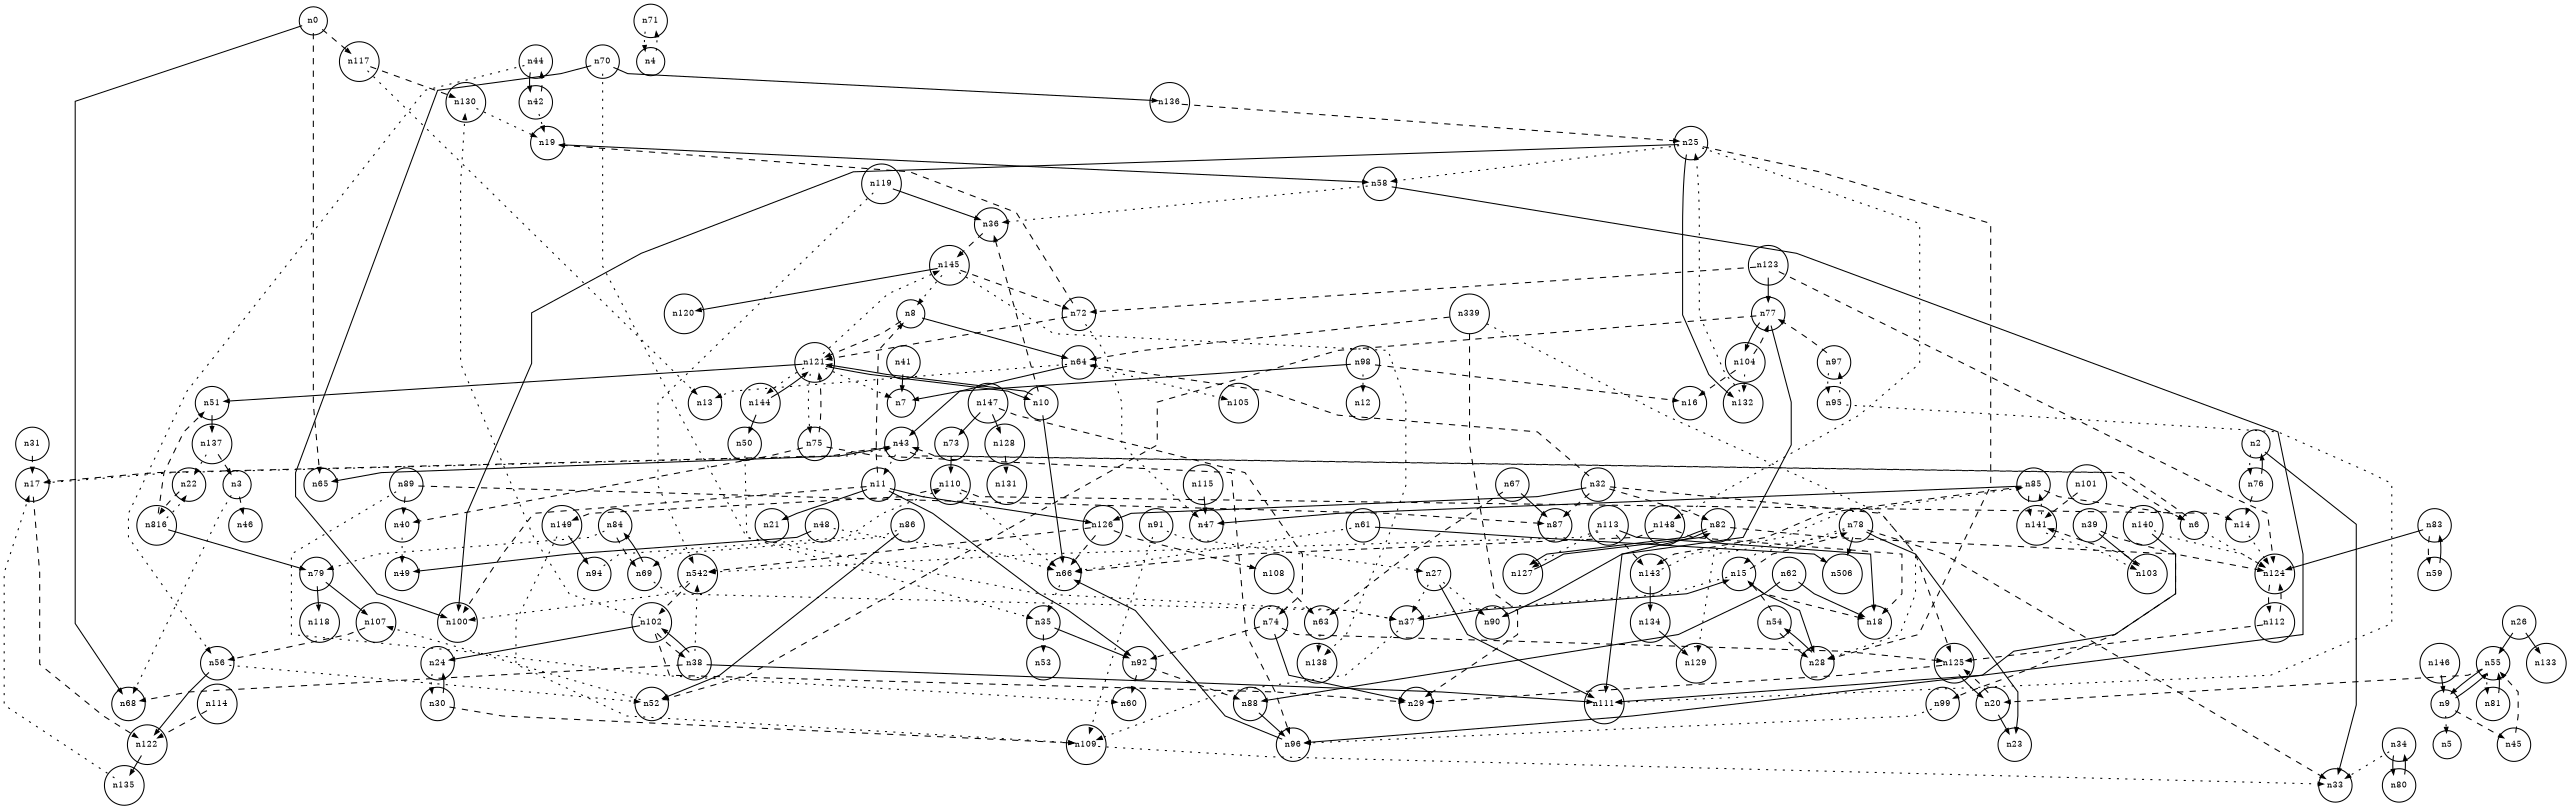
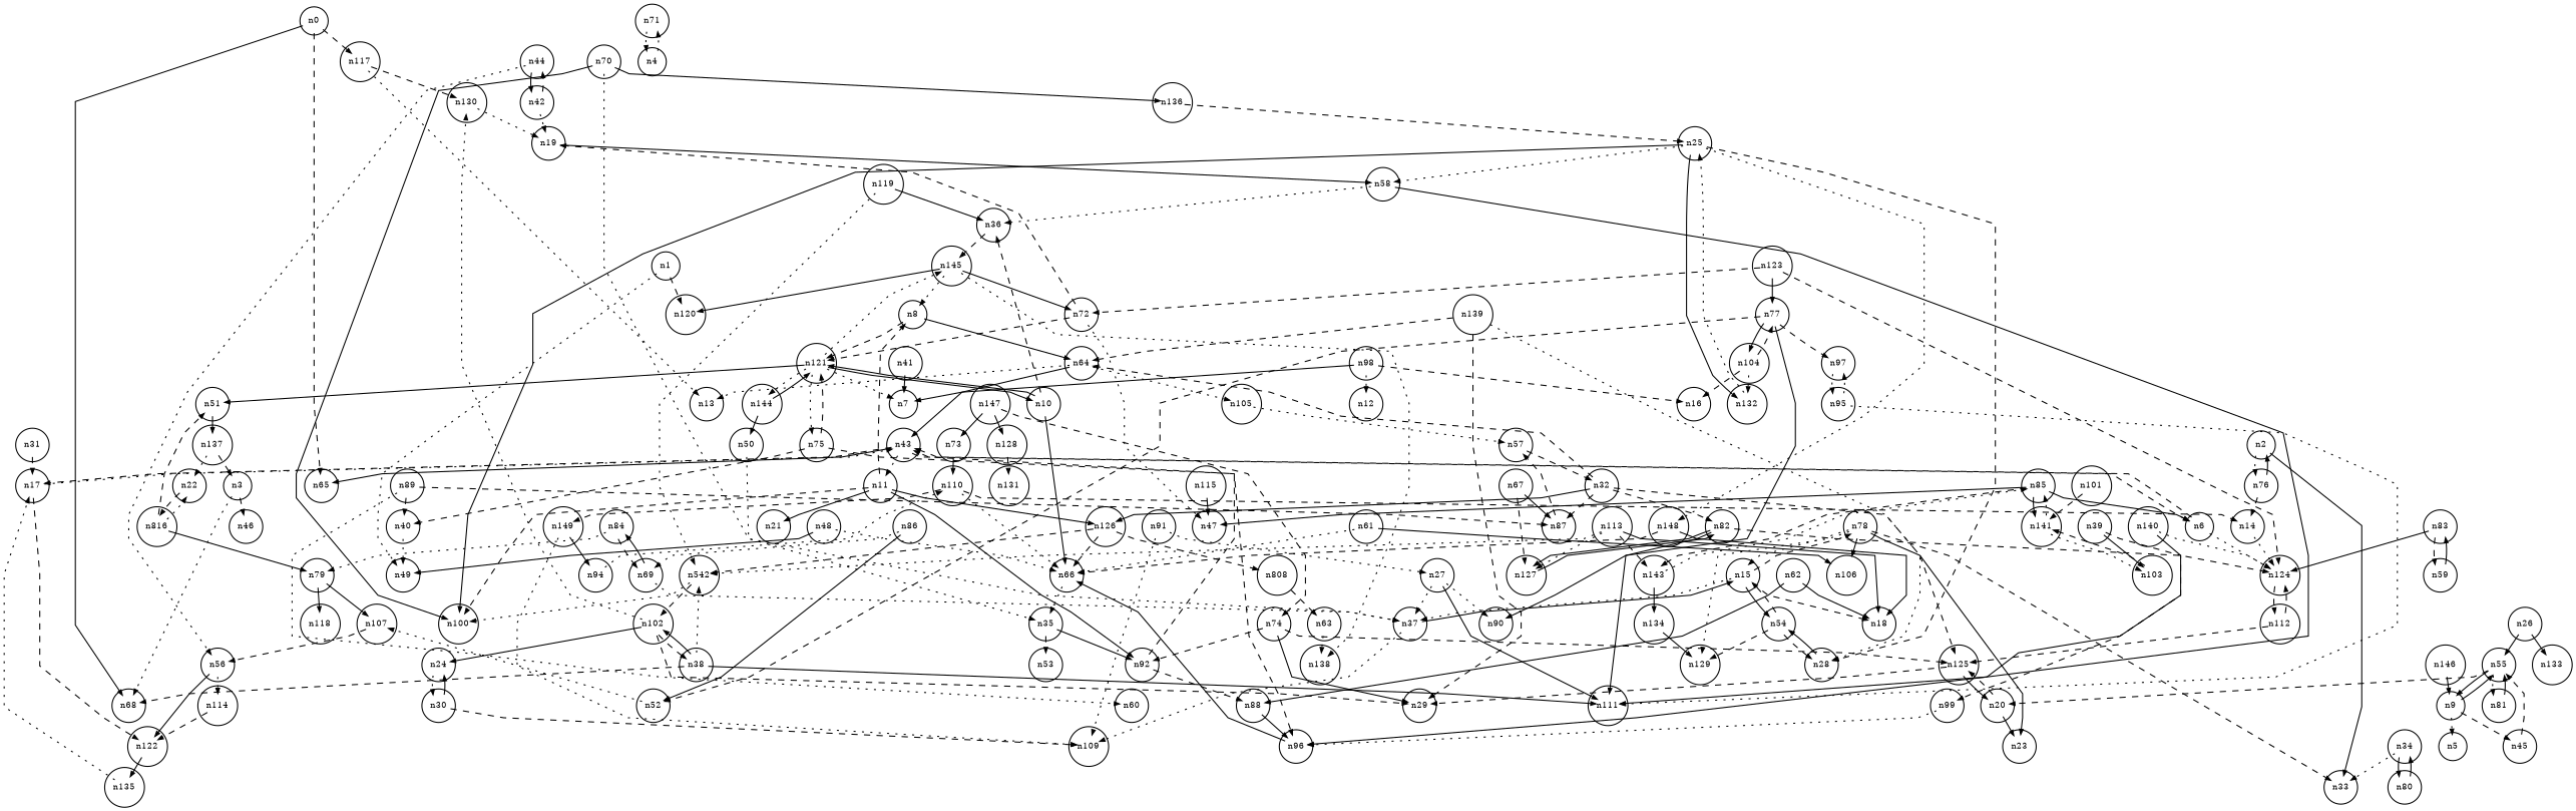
  digraph {
    fontsize=8
    nodesep=0.22
    nodesize=0.32
    ranksep=0.22
    splines=polyline
    node [fixedsize=shape fontsize=8 shape=circle]
    edge [arrowsize=0.5 style=dashed]
    n0 [width=0.32]
    n65 [width=0.32]
    n68 [width=0.32]
    n117 [width=0.32]
    n13 [width=0.32]
    n130 [width=0.32]
    n19 [width=0.32]
    n58 [width=0.32]
+   n1 [width=0.32]
    n49 [width=0.32]
    n120 [width=0.32]
    n2 [width=0.32]
    n33 [width=0.32]
    n76 [width=0.32]
    n14 [width=0.32]
    n124 [width=0.32]
    n3 [width=0.32]
    n46 [width=0.32]
    n71 [width=0.32]
    n4 [width=0.32]
    n112 [width=0.32]
    n125 [width=0.32]
    n20 [width=0.32]
    n29 [width=0.32]
    n6 [width=0.32]
    n43 [width=0.32]
    n11 [width=0.32]
    n17 [width=0.32]
    n8 [width=0.32]
    n92 [width=0.32]
    n21 [width=0.32]
    n100 [width=0.32]
    n126 [width=0.32]
    n122 [width=0.32]
    n64 [width=0.32]
    n105 [width=0.32]
+   n57 [width=0.32]
    n32 [width=0.32]
    n121 [width=0.32]
    n145 [width=0.32]
    n10 [width=0.32]
    n51 [width=0.32]
    n7 [width=0.32]
    n75 [width=0.32]
    n144 [width=0.32]
    n138 [width=0.32]
    n72 [width=0.32]
    n36 [width=0.32]
    n66 [width=0.32]
    n137 [width=0.32]
    n96 [width=0.32]
    n40 [width=0.32]
    n50 [width=0.32]
    n9 [width=0.32]
    n5 [width=0.32]
    n45 [width=0.32]
    n55 [width=0.32]
    n81 [width=0.32]
    n23 [width=0.32]
    n47 [width=0.32]
    n35 [width=0.32]
    n53 [width=0.32]
    n88 [width=0.32]
-   n108 [width=0.32]
+   n108 [width=0.32 label=n808]
    n142 [label=n542 width=0.32]
    n63 [width=0.32]
    n102 [width=0.32]
    n24 [width=0.32]
    n38 [width=0.32]
    n15 [width=0.32]
    n18 [width=0.32]
    n37 [width=0.32]
    n54 [width=0.32]
    n78 [width=0.32]
    n109 [width=0.32]
    n28 [width=0.32]
    n129 [width=0.32]
-   n106 [width=0.32 label=n506]
+   n106 [width=0.32]
    n135 [width=0.32]
    n111 [width=0.32]
    n116 [label=n816 width=0.32]
    n79 [width=0.32]
    n22 [width=0.32]
    n107 [width=0.32]
    n118 [width=0.32]
    n56 [width=0.32]
    n25 [width=0.32]
    n132 [width=0.32]
    n148 [width=0.32]
    n136 [width=0.32]
    n26 [width=0.32]
    n133 [width=0.32]
    n27 [width=0.32]
    n90 [width=0.32]
    n30 [width=0.32]
    n31 [width=0.32]
    n82 [width=0.32]
    n87 [width=0.32]
    n127 [width=0.32]
    n34 [width=0.32]
    n80 [width=0.32]
    n99 [width=0.32]
    n39 [width=0.32]
    n103 [width=0.32]
    n141 [width=0.32]
    n85 [width=0.32]
    n143 [width=0.32]
    n41 [width=0.32]
    n42 [width=0.32]
    n44 [width=0.32]
    n52 [width=0.32]
    n48 [width=0.32]
    n61 [width=0.32]
    n62 [width=0.32]
    n67 [width=0.32]
    n69 [width=0.32]
    n84 [width=0.32]
    n70 [width=0.32]
    n110 [width=0.32]
    n149 [width=0.32]
    n94 [width=0.32]
    n73 [width=0.32]
    n74 [width=0.32]
    n77 [width=0.32]
    n97 [width=0.32]
    n104 [width=0.32]
    n95 [width=0.32]
    n16 [width=0.32]
    n59 [width=0.32]
    n83 [width=0.32]
    n134 [width=0.32]
    n86 [width=0.32]
    n89 [width=0.32]
    n60 [width=0.32]
    n91 [width=0.32]
    n98 [width=0.32]
    n12 [width=0.32]
    n101 [width=0.32]
    n113 [width=0.32]
    n114 [width=0.32]
    n115 [width=0.32]
    n119 [width=0.32]
    n123 [width=0.32]
    n128 [width=0.32]
    n131 [width=0.32]
-   n139 [width=0.32 label=n339]
+   n139 [width=0.32]
    n140 [width=0.32]
    n146 [width=0.32]
    n147 [width=0.32]
    n0 -> n65
    n0 -> n68 [style=solid]
    n0 -> n117
    n117 -> n13 [style=dotted]
    n117 -> n130
    n130 -> n19 [style=dotted]
    n19 -> n58 [style=solid]
    n58 -> n36 [style=dotted]
    n58 -> n111 [style=solid]
+   n1 -> n49 [style=dotted]
+   n1 -> n120
    n2 -> n33 [style=solid]
    n2 -> n76 [style=dotted]
    n76 -> n2 [style=solid]
    n76 -> n14
    n14 -> n124 [style=dotted]
    n124 -> n112
    n3 -> n68 [style=dotted]
    n3 -> n46
    n71 -> n4 [style=dotted]
    n4 -> n71 [style=dotted]
    n112 -> n124
    n112 -> n125
    n125 -> n20 [style=solid]
    n125 -> n29
    n20 -> n125
    n20 -> n23 [style=solid]
    n6 -> n124 [style=dotted]
    n6 -> n43
    n43 -> n65 [style=solid]
    n43 -> n6
    n43 -> n11 [style=dotted]
    n43 -> n17
    n11 -> n8
    n11 -> n92 [style=solid]
    n11 -> n21 [style=solid]
    n11 -> n100
    n11 -> n126 [style=solid]
    n17 -> n43 [style=dotted]
    n17 -> n122
    n8 -> n64 [style=solid]
    n8 -> n121
-   n92 -> n60
+   n92 -> n43
    n92 -> n88
    n126 -> n66
    n126 -> n108
    n126 -> n142
    n122 -> n135 [style=solid]
    n64 -> n13 [style=dotted]
    n64 -> n43 [style=solid]
    n64 -> n105 [style=dotted]
+   n105 -> n57 [style=dotted]
+   n57 -> n32
    n32 -> n125
    n32 -> n126 [style=solid]
    n32 -> n64
    n32 -> n82
    n32 -> n87
    n121 -> n145 [style=dotted]
    n121 -> n10 [style=solid]
    n121 -> n51 [style=solid]
    n121 -> n7 [style=dotted]
    n121 -> n75 [style=dotted]
    n121 -> n144 [style=dotted]
    n145 -> n120 [style=solid]
    n145 -> n8 [style=dotted]
    n145 -> n138 [style=dotted]
-   n145 -> n72
+   n145 -> n72 [style=solid]
    n10 -> n121 [style=solid]
    n10 -> n36
    n10 -> n66 [style=solid]
    n51 -> n137 [style=solid]
    n75 -> n121
    n75 -> n96
    n75 -> n40
    n144 -> n121 [style=solid]
    n144 -> n50 [style=solid]
    n72 -> n19
    n72 -> n121
    n72 -> n47 [style=dotted]
    n36 -> n145
    n66 -> n35 [style=dotted]
    n137 -> n3
    n137 -> n22 [style=dotted]
    n96 -> n66 [style=solid]
    n40 -> n49 [style=dotted]
    n50 -> n35 [style=dotted]
    n9 -> n5 [style=dotted]
    n9 -> n45
    n9 -> n55 [style=solid]
    n45 -> n55
    n55 -> n20
    n55 -> n9 [style=solid]
    n55 -> n81 [style=dotted]
    n81 -> n55 [style=solid]
    n35 -> n92 [style=solid]
    n35 -> n53
    n88 -> n96 [style=solid]
    n108 -> n63
    n142 -> n100 [style=dotted]
    n142 -> n102
    n63 -> n138 [style=dotted]
    n102 -> n130 [style=dotted]
    n102 -> n29
    n102 -> n24 [style=solid]
    n102 -> n38
    n24 -> n30 [style=dotted]
    n38 -> n68
    n38 -> n142 [style=dotted]
    n38 -> n102 [style=solid]
    n38 -> n111 [style=solid]
    n15 -> n18
    n15 -> n37 [style=dotted]
-   n15 -> n28 [style=solid]
+   n15 -> n54 [style=solid]
    n15 -> n78
    n37 -> n15 [style=solid]
    n37 -> n109 [style=dotted]
    n54 -> n15
    n54 -> n28
+   n54 -> n129
    n78 -> n33
    n78 -> n23 [style=solid]
    n78 -> n15 [style=dotted]
    n78 -> n129 [style=dotted]
    n78 -> n106 [style=solid]
-   n109 -> n33 [style=dotted]
    n28 -> n54 [style=solid]
    n135 -> n17 [style=dotted]
    n116 -> n51
    n116 -> n79 [style=solid]
    n116 -> n22 [style=dotted]
    n79 -> n107 [style=solid]
    n79 -> n118 [style=solid]
    n22 -> n116
    n107 -> n56
    n56 -> n122 [style=solid]
-   n56 -> n52 [style=dotted]
+   n56 -> n114 [style=dotted]
    n25 -> n58 [style=dotted]
    n25 -> n100 [style=solid]
    n25 -> n28
    n25 -> n132 [style=solid]
    n25 -> n148 [style=dotted]
    n132 -> n25 [style=dotted]
    n148 -> n66
-   n148 -> n18
+   n148 -> n18 [style=solid]
    n136 -> n25
    n26 -> n55 [style=solid]
    n26 -> n133 [style=solid]
    n27 -> n37 [style=dotted]
    n27 -> n111 [style=solid]
    n27 -> n90 [style=dotted]
    n30 -> n24 [style=solid]
    n30 -> n109
    n31 -> n17
    n82 -> n124
    n82 -> n111 [style=solid]
    n82 -> n127 [style=solid]
+   n87 -> n57
    n127 -> n82 [style=solid]
    n34 -> n33 [style=dotted]
    n34 -> n80 [style=solid]
    n80 -> n34 [style=solid]
    n99 -> n96 [style=dotted]
    n39 -> n99
    n39 -> n103 [style=solid]
    n103 -> n141
    n141 -> n103 [style=dotted]
    n141 -> n85 [style=dotted]
-   n85 -> n6
+   n85 -> n6 [style=solid]
    n85 -> n47 [style=solid]
-   n85 -> n141
+   n85 -> n141 [style=solid]
    n85 -> n143
    n143 -> n85 [style=dotted]
    n143 -> n134 [style=solid]
    n41 -> n7 [style=solid]
    n42 -> n19 [style=dotted]
    n42 -> n44
    n44 -> n56 [style=dotted]
    n44 -> n42 [style=solid]
    n52 -> n107 [style=dotted]
    n48 -> n49 [style=solid]
    n48 -> n66 [style=dotted]
    n61 -> n66 [style=dotted]
    n61 -> n106 [style=solid]
    n62 -> n88 [style=solid]
    n62 -> n18 [style=solid]
    n67 -> n87 [style=solid]
-   n67 -> n63
+   n67 -> n127
    n69 -> n37 [style=dotted]
    n69 -> n84 [style=solid]
    n84 -> n79 [style=dotted]
    n84 -> n69
    n70 -> n100 [style=solid]
    n70 -> n37 [style=dotted]
    n70 -> n136 [style=solid]
    n110 -> n14
    n110 -> n66 [style=dotted]
    n110 -> n149
    n149 -> n109 [style=dotted]
    n149 -> n94 [style=solid]
    n94 -> n110 [style=dotted]
    n73 -> n110 [style=solid]
    n74 -> n125
    n74 -> n29 [style=solid]
    n74 -> n92
    n77 -> n90 [style=solid]
    n77 -> n52
-   n97 -> n77
+   n77 -> n97
    n77 -> n104 [style=solid]
    n97 -> n95 [style=dotted]
    n104 -> n132 [style=dotted]
    n104 -> n77
    n104 -> n16
    n95 -> n111 [style=dotted]
    n95 -> n97 [style=dotted]
    n59 -> n83 [style=solid]
    n83 -> n124 [style=solid]
    n83 -> n59
    n134 -> n129 [style=solid]
    n86 -> n52 [style=solid]
    n86 -> n69 [style=dotted]
    n89 -> n40
    n89 -> n87
    n89 -> n60 [style=dotted]
    n91 -> n109 [style=dotted]
    n91 -> n27 [style=dotted]
    n98 -> n7 [style=solid]
    n98 -> n16
    n98 -> n12 [style=dotted]
    n101 -> n141
    n113 -> n142 [style=dotted]
    n113 -> n18 [style=solid]
    n113 -> n127 [style=dotted]
    n113 -> n143
    n114 -> n122
    n115 -> n47 [style=solid]
    n119 -> n36 [style=solid]
    n119 -> n142 [style=dotted]
    n123 -> n124
    n123 -> n72
    n123 -> n77 [style=solid]
    n128 -> n131
    n139 -> n29
    n139 -> n64
    n139 -> n28 [style=dotted]
    n140 -> n124 [style=dotted]
    n140 -> n96 [style=solid]
    n146 -> n9 [style=solid]
    n147 -> n73 [style=solid]
    n147 -> n74
    n147 -> n128 [style=solid]
  }
